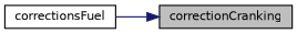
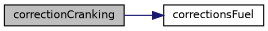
  digraph {
    rankdir=RL
    node [color=black fontname=Helvetica fontsize=10 shape=record style=filled]
    n1 [fillcolor=grey75 fontcolor=black height=0.2 label=correctionCranking width=0.4]
    n2 [fillcolor=white height=0.2 label=correctionsFuel width=0.4]
-   n1 -> n2 [color=midnightblue dir=back fontname=Helvetica fontsize=10 labelfontname=Helvetica labelfontsize=10 style=solid]
+   n2 -> n1 [color=midnightblue dir=back fontname=Helvetica fontsize=10 labelfontname=Helvetica labelfontsize=10 style=solid]
  }
